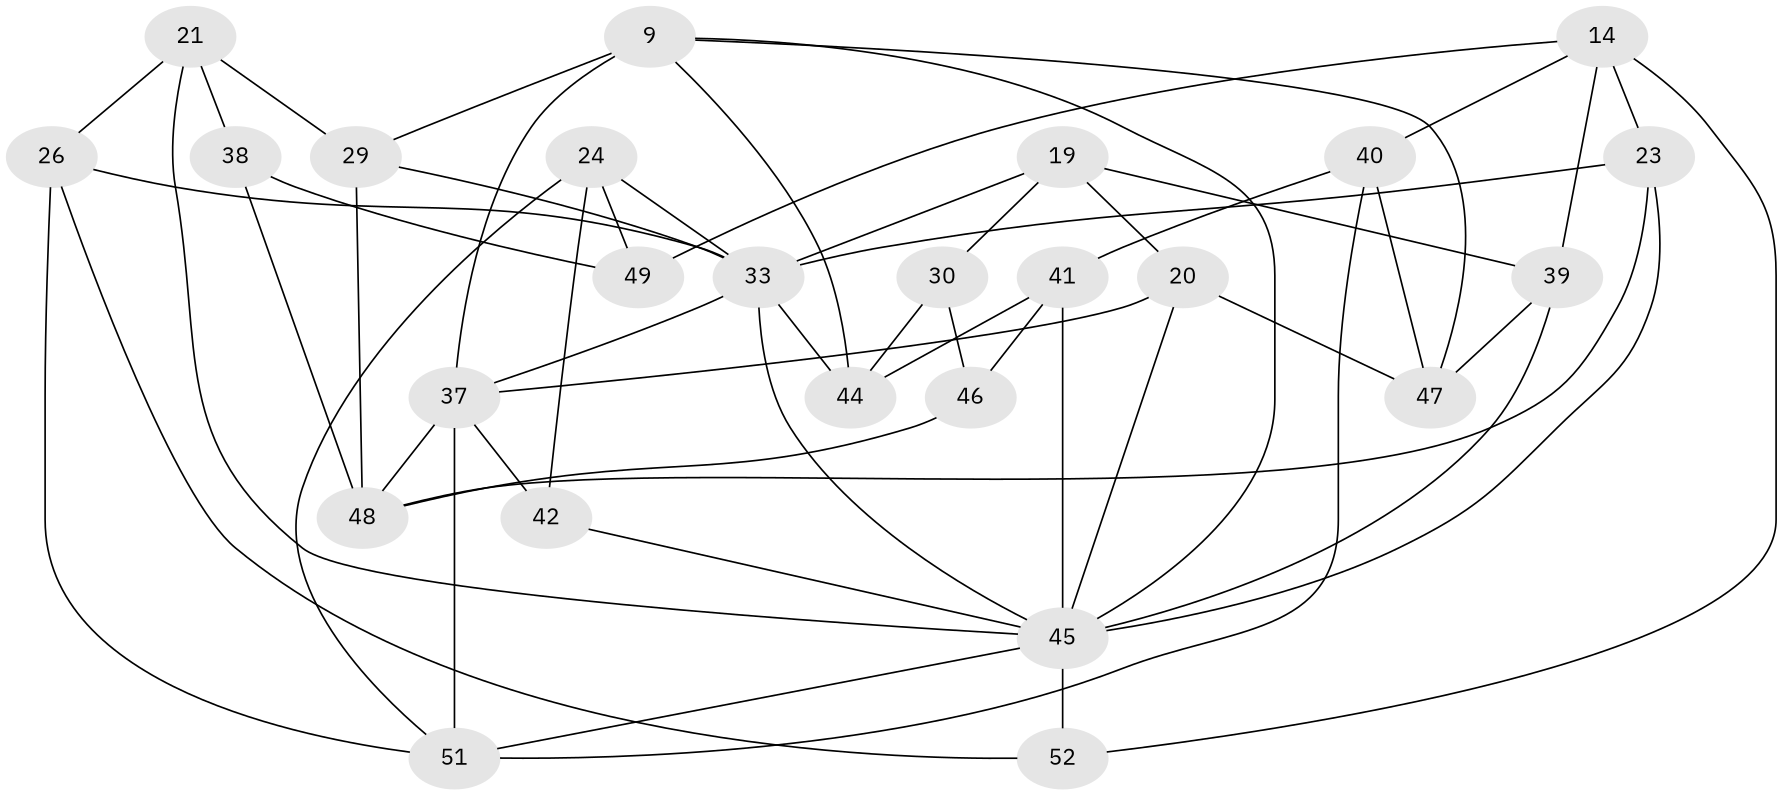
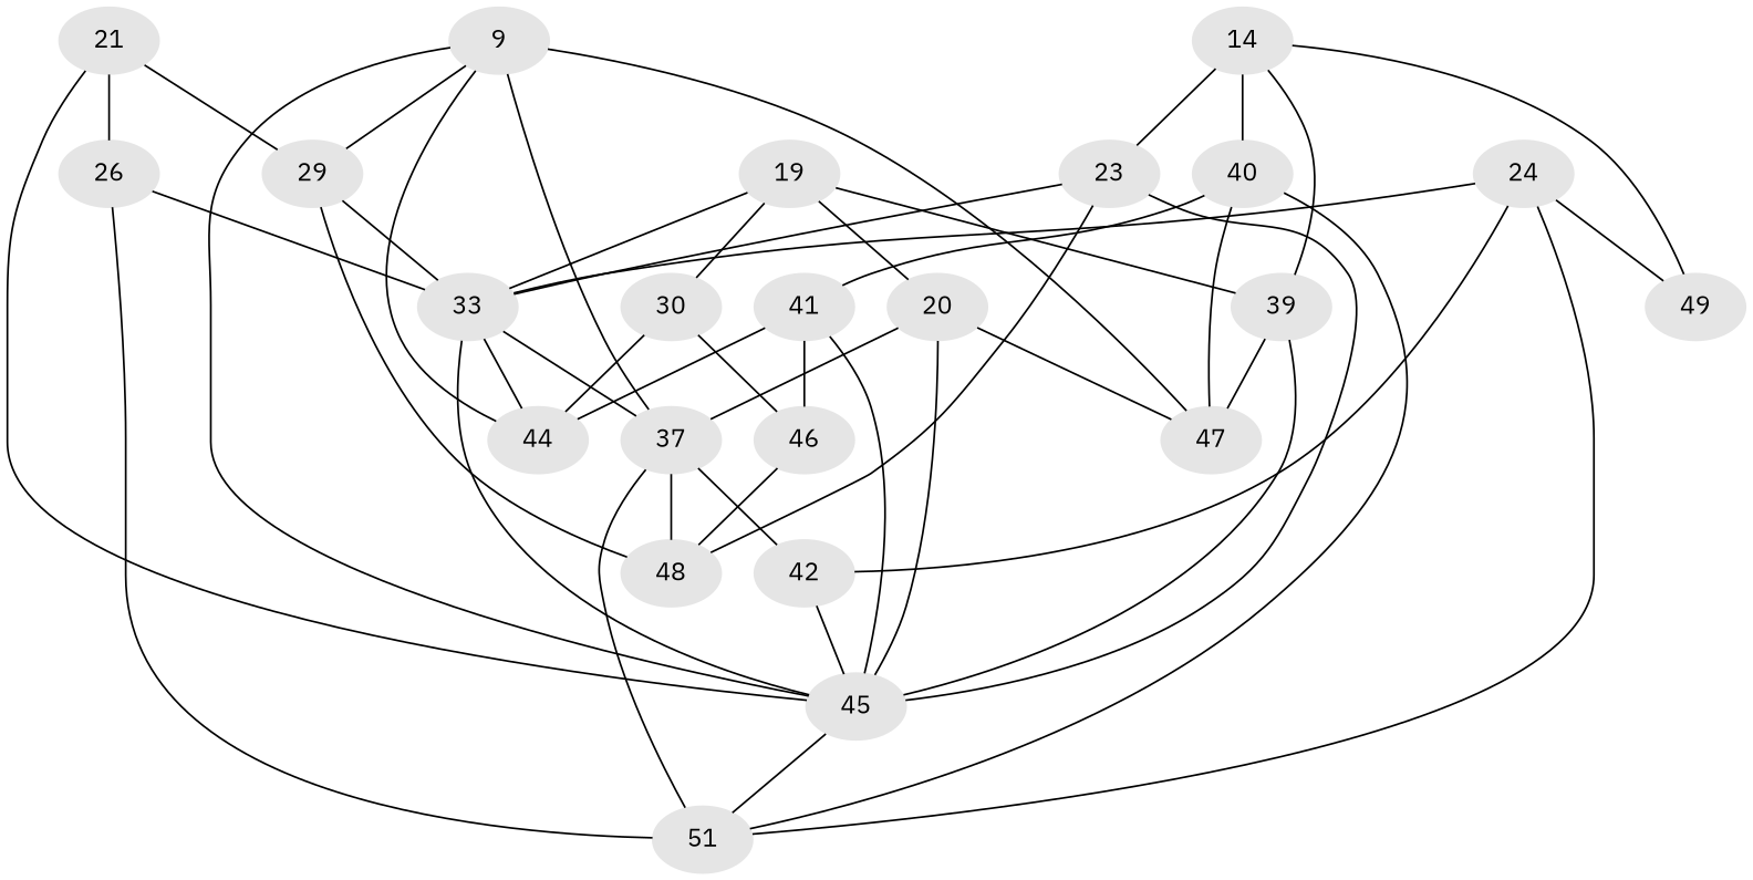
  graph {
    fontname="IBM Plex Sans"
    node [color=gray90 fontname="IBM Plex Sans" style=filled]
    edge [fontname="IBM Plex Sans"]
    9 [super="+1+8"]
    29
    37 [super="+36+16"]
    44 [super="+5+18"]
    45 [super="+43"]
    47
    33 [super="+11+28"]
    48 [super="+7+27"]
    42
    51 [super="+17"]
-   52 [super="+50"]
-   38 [super="+35"]
    49
    14 [super="+3"]
    23 [super="+22"]
    39
    40 [super="+34"]
    41 [super="+31+32"]
    19
    20
    30
    46
    21
    26
    24 [super="+13"]
    9 -- 29
    9 -- 37 [weight=3]
    9 -- 44 [weight=2]
    9 -- 45
    9 -- 47
    29 -- 33
    29 -- 48
    37 -- 48 [weight=2]
    37 -- 42
    37 -- 51 [weight=2]
    45 -- 51
-   45 -- 52
    33 -- 37
    33 -- 44
    33 -- 45
    42 -- 45
-   38 -- 48
-   38 -- 49 [weight=2]
-   14 -- 52
    14 -- 49
    14 -- 23 [weight=2]
    14 -- 39
    14 -- 40
    23 -- 45
    23 -- 33
    23 -- 48 [weight=2]
    39 -- 45
    39 -- 47
    40 -- 47 [weight=2]
    40 -- 51
    40 -- 41 [weight=2]
    41 -- 44 [weight=2]
    41 -- 45 [weight=2]
    41 -- 46 [weight=2]
    19 -- 33
    19 -- 39
    19 -- 20
    19 -- 30
    20 -- 37
    20 -- 45
    20 -- 47
    30 -- 44 [weight=2]
    30 -- 46
    46 -- 48
    21 -- 29
    21 -- 45
-   21 -- 38
    21 -- 26
    26 -- 33
    26 -- 51
-   26 -- 52
    24 -- 33 [weight=2]
    24 -- 42 [weight=2]
    24 -- 51
    24 -- 49
  }
